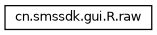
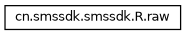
  digraph {
    rankdir=LR
-   n1 [color=black fillcolor=white fontname=Helvetica fontsize=10 height=0.2 label="cn.smssdk.gui.R.raw" shape=record style=filled width=0.4]
+   n1 [color=black fillcolor=white fontname=Helvetica fontsize=10 height=0.2 label="cn.smssdk.smssdk.R.raw" shape=record style=filled width=0.4]
  }
